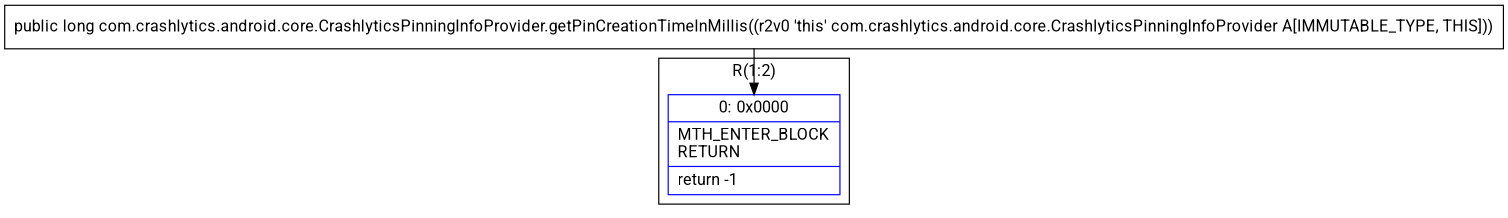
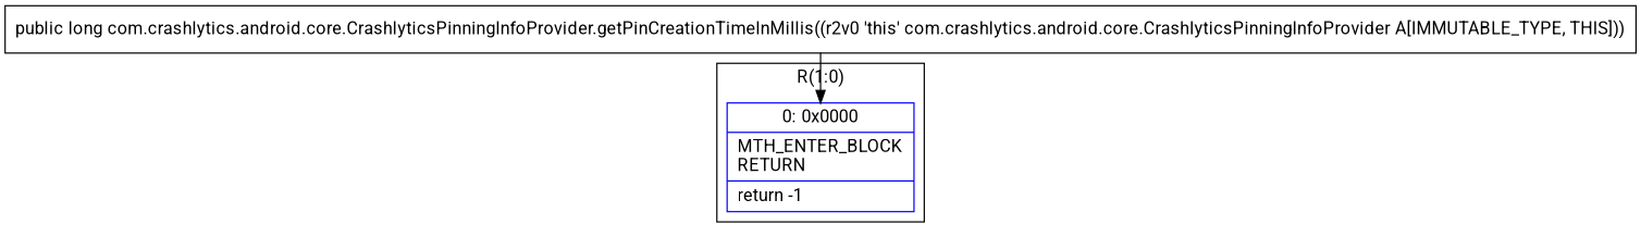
  digraph {
    fontname=Roboto
    node [shape=record fontname=Roboto]
    n1 [color=blue label="{0\:\ 0x0000|MTH_ENTER_BLOCK\lRETURN\l|return \-1\l}"]
    n2 [label="{public long com.crashlytics.android.core.CrashlyticsPinningInfoProvider.getPinCreationTimeInMillis((r2v0 'this' com.crashlytics.android.core.CrashlyticsPinningInfoProvider A[IMMUTABLE_TYPE, THIS])) }"]
    subgraph cluster_1 {
-     label="R(1:2)"
+     label="R(1:0)"
      n1
    }
    n2 -> n1 [fontname=Roboto]
  }
